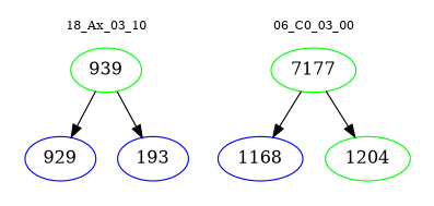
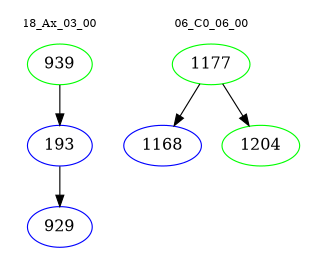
  digraph {
    node [color=green]
    edge [color=black]
    n1 [label=939]
    n2 [color=blue label=929]
    n3 [color=blue label=193]
-   n4 [label=7177]
+   n4 [label=1177]
    n5 [color=blue label=1168]
    n6 [label=1204]
    subgraph cluster_1 {
      color=white
      fontsize=10
-     label="18_Ax_03_10"
+     label="18_Ax_03_00"
      n1
      n2
      n3
    }
    subgraph cluster_2 {
      color=white
      fontsize=10
-     label="06_C0_03_00"
+     label="06_C0_06_00"
      n4
      n5
      n6
    }
-   n1 -> n2
+   n3 -> n2
    n1 -> n3
    n4 -> n5
    n4 -> n6
  }
